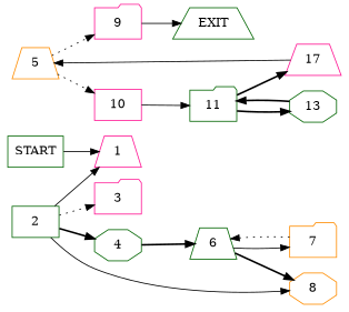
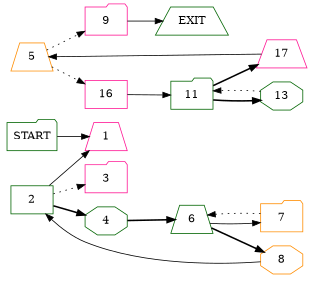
  digraph {
    rankdir=LR
    node [color=darkgreen shape=trapezium]
    edge [style=solid]
-   n1 [label=START shape=box]
+   n1 [label=START shape=folder]
    1 [color=deeppink]
    n3 [label=EXIT]
    2 [shape=box]
    3 [color=deeppink shape=folder]
    4 [shape=octagon]
    6
    5 [color=darkorange]
    9 [color=deeppink shape=folder]
-   10 [color=deeppink shape=box]
+   10 [color=deeppink shape=box label=16]
    7 [color=darkorange shape=folder]
    8 [color=darkorange shape=octagon]
    11 [shape=folder]
    n14 [color=deeppink label=17]
    13 [shape=octagon]
    n1 -> 1
    2 -> 1
    2 -> 3 [style=dotted]
    2 -> 4 [style=bold]
    4 -> 6 [style=bold]
    6 -> 7
    6 -> 8 [style=bold]
    5 -> 9 [style=dotted]
    5 -> 10 [style=dotted]
    9 -> n3
    10 -> 11
    7 -> 6 [style=dotted]
-   2 -> 8
+   8 -> 2
    11 -> n14 [style=bold]
    11 -> 13 [style=bold]
    n14 -> 5
-   13 -> 11 [style=bold]
+   13 -> 11 [style=dotted]
  }
